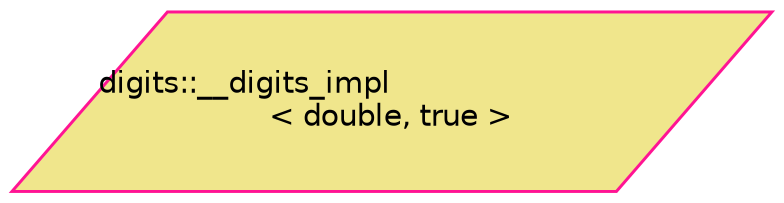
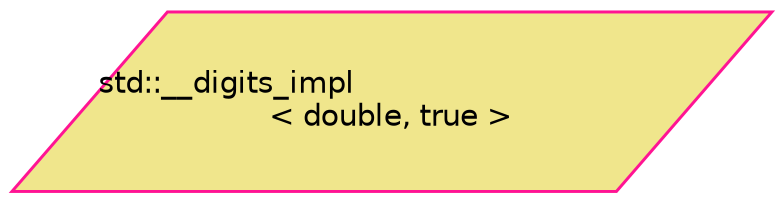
  digraph {
    rankdir=LR
-   n1 [color=deeppink fillcolor=khaki fontname=Helvetica fontsize=10 height=0.2 label="digits::__digits_impl\l\< double, true \>" shape=parallelogram style=filled width=0.4]
+   n1 [color=deeppink fillcolor=khaki fontname=Helvetica fontsize=10 height=0.2 label="std::__digits_impl\l\< double, true \>" shape=parallelogram style=filled width=0.4]
  }
